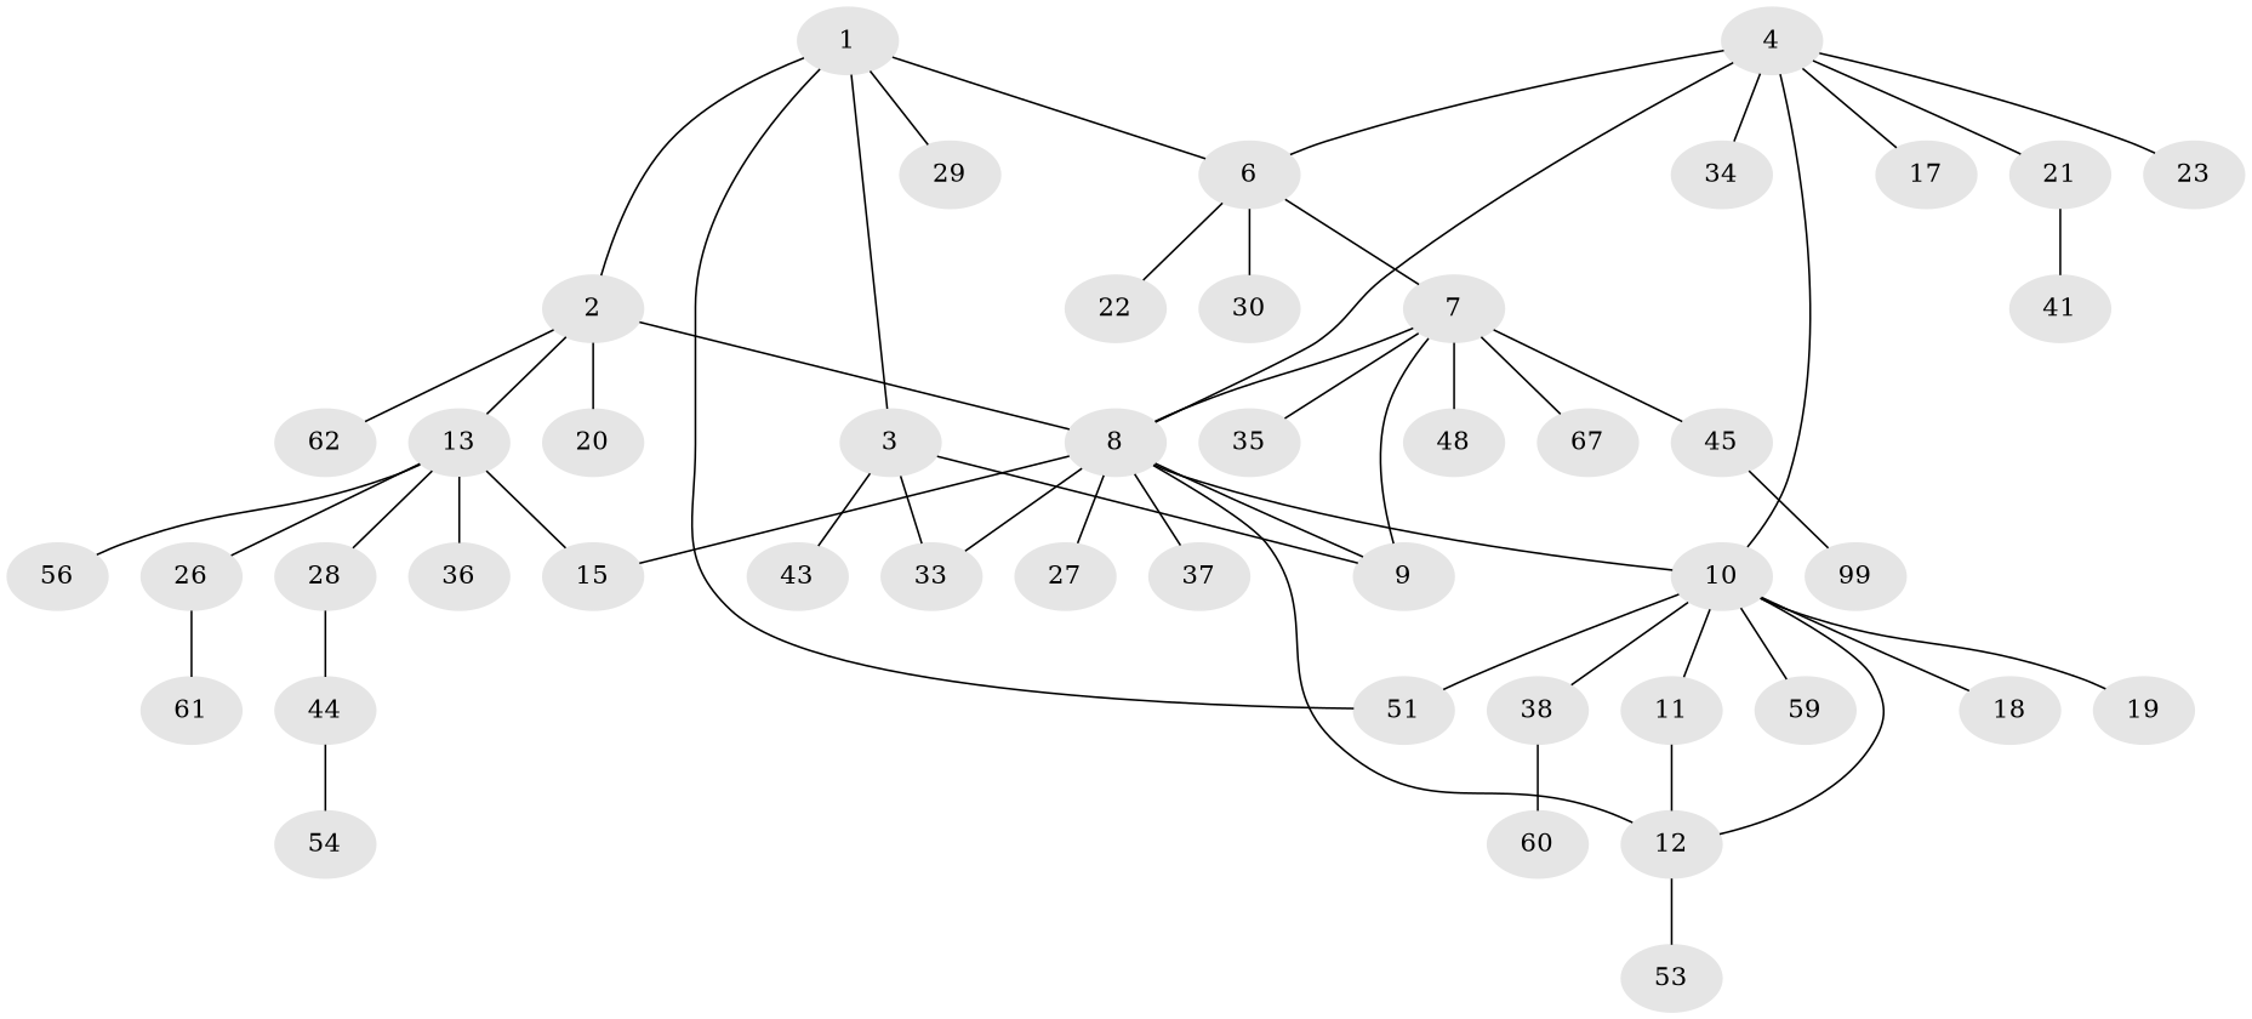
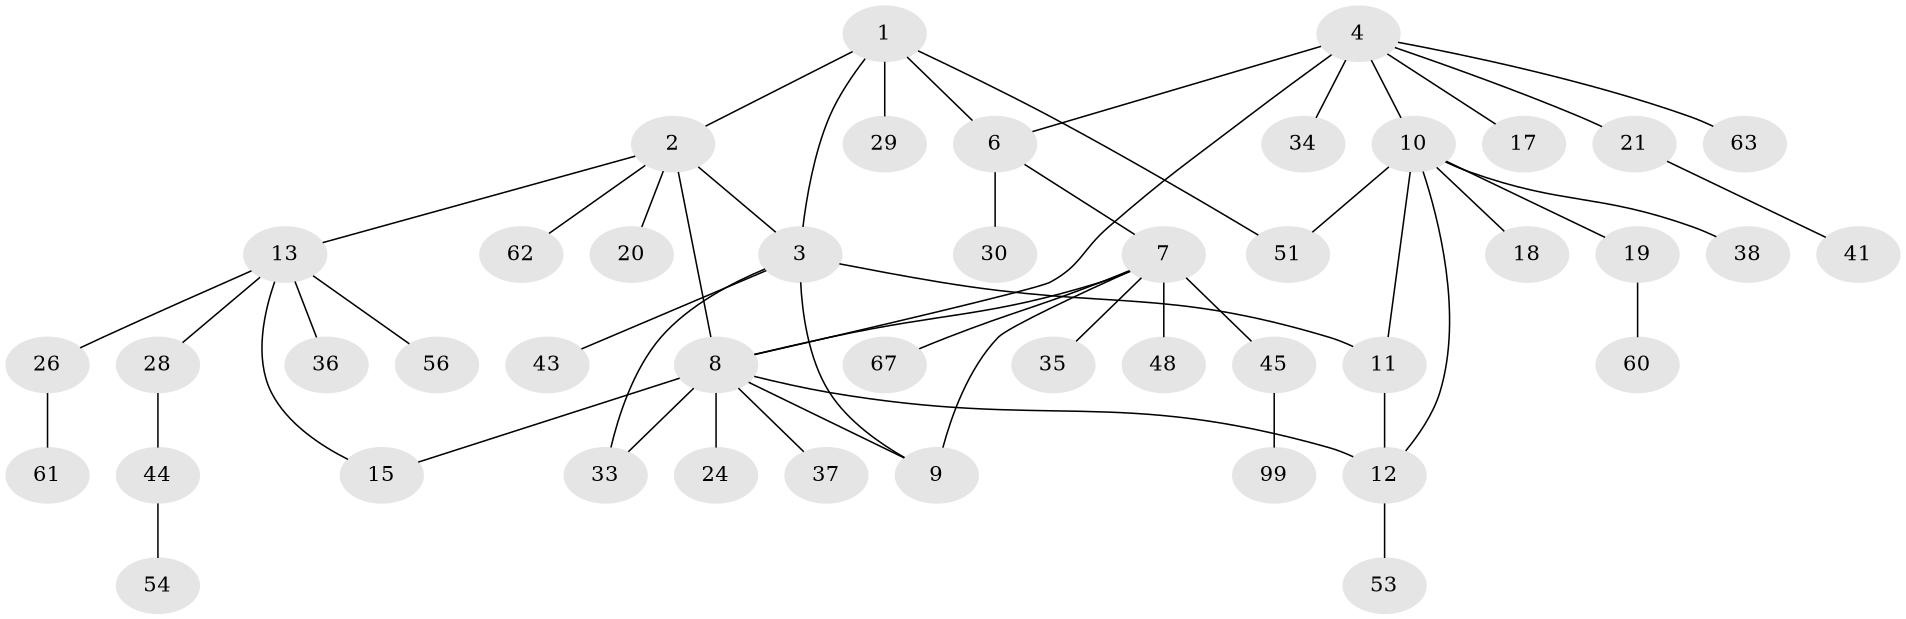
  graph {
    node [color=gray90 style=filled]
    1 [super="+63"]
    2 [super="+65"]
    3 [super="+39"]
    6 [super="+50"]
    29
    51 [super="+57"]
    8 [super="+14"]
    13 [super="+25"]
    20
    62
    9 [super="+16"]
    11
    33 [super="+42"]
    43
    7 [super="+52"]
-   22
    30
    10 [super="+55"]
    12 [super="+40"]
    15
-   27
+   27 [label=24]
    37
    26 [super="+31"]
    28 [super="+47"]
    36
    56
    4 [super="+5"]
    17
    21 [super="+24"]
-   23
+   23 [label=63]
    34
    18
    19 [super="+46"]
    38
-   59
    41
    35
    45 [super="+58"]
    48
    n40 [label=67]
    n41 [label=99 super="+66"]
    53
    60
    61
    44
    54
    1 -- 2
    1 -- 3
    1 -- 6
    1 -- 29
    1 -- 51
+   2 -- 3
    2 -- 8
    2 -- 13
    2 -- 20
    2 -- 62
    3 -- 9
+   3 -- 11
    3 -- 33
    3 -- 43
    6 -- 7
-   6 -- 22
    6 -- 30
    8 -- 9
    8 -- 33
-   8 -- 10
    8 -- 12
    8 -- 15
    8 -- 27
    8 -- 37
    13 -- 15
    13 -- 26
    13 -- 28
    13 -- 36
    13 -- 56
    11 -- 12
    7 -- 8
    7 -- 9
    7 -- 35
    7 -- 45
    7 -- 48
    7 -- n40
    10 -- 51
    10 -- 11
    10 -- 12
    10 -- 18
    10 -- 19
    10 -- 38
-   10 -- 59
    12 -- 53
    26 -- 61
    28 -- 44
    4 -- 6 [weight=2]
    4 -- 8
    4 -- 10
    4 -- 17
    4 -- 21
    4 -- 23
    4 -- 34
    21 -- 41
-   38 -- 60
+   19 -- 60
    45 -- n41
    44 -- 54
  }
